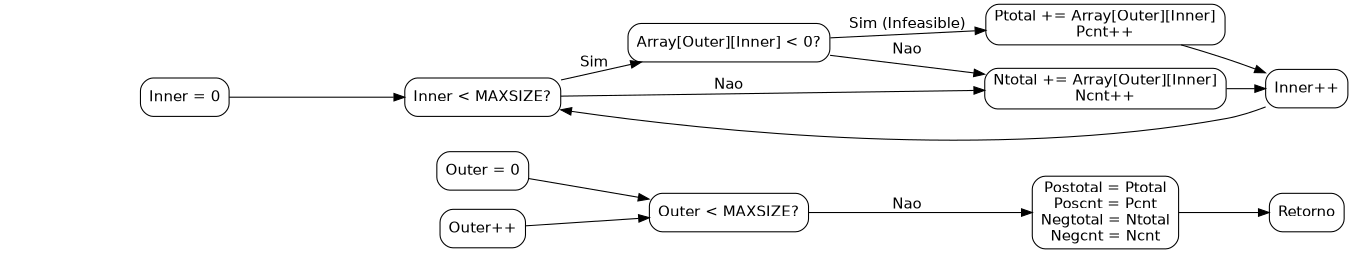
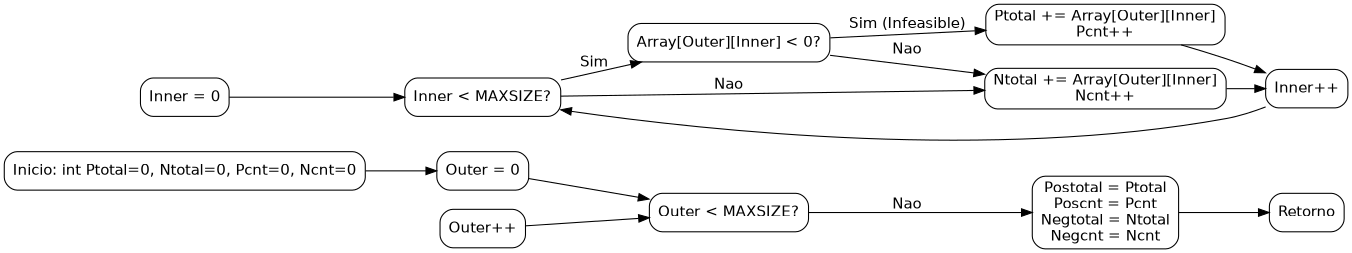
  digraph {
    rankdir=LR
    node [fontname=Helvetica shape=box style=rounded]
    edge [fontname=Helvetica]
+   n1 [label="Inicio: int Ptotal=0, Ntotal=0, Pcnt=0, Ncnt=0"]
    n2 [label="Outer = 0"]
    n3 [label="Outer < MAXSIZE?"]
    n4 [label="Postotal = Ptotal\nPoscnt = Pcnt\nNegtotal = Ntotal\nNegcnt = Ncnt"]
    n5 [label="Inner = 0"]
    n6 [label="Inner < MAXSIZE?"]
    n7 [label=Retorno]
    n8 [label="Array[Outer][Inner] < 0?"]
    n9 [label="Ntotal += Array[Outer][Inner]\nNcnt++"]
    n10 [label="Ptotal += Array[Outer][Inner]\nPcnt++"]
    n11 [label="Outer++"]
    n12 [label="Inner++"]
+   n1 -> n2
    n2 -> n3
    n3 -> n4 [label=Nao]
    n4 -> n7
    n5 -> n6
    n6 -> n8 [label=Sim]
    n6 -> n9 [label=Nao]
    n8 -> n9 [label=Nao]
    n8 -> n10 [label="Sim (Infeasible)"]
    n9 -> n12
    n10 -> n12
    n11 -> n3
    n12 -> n6
  }
